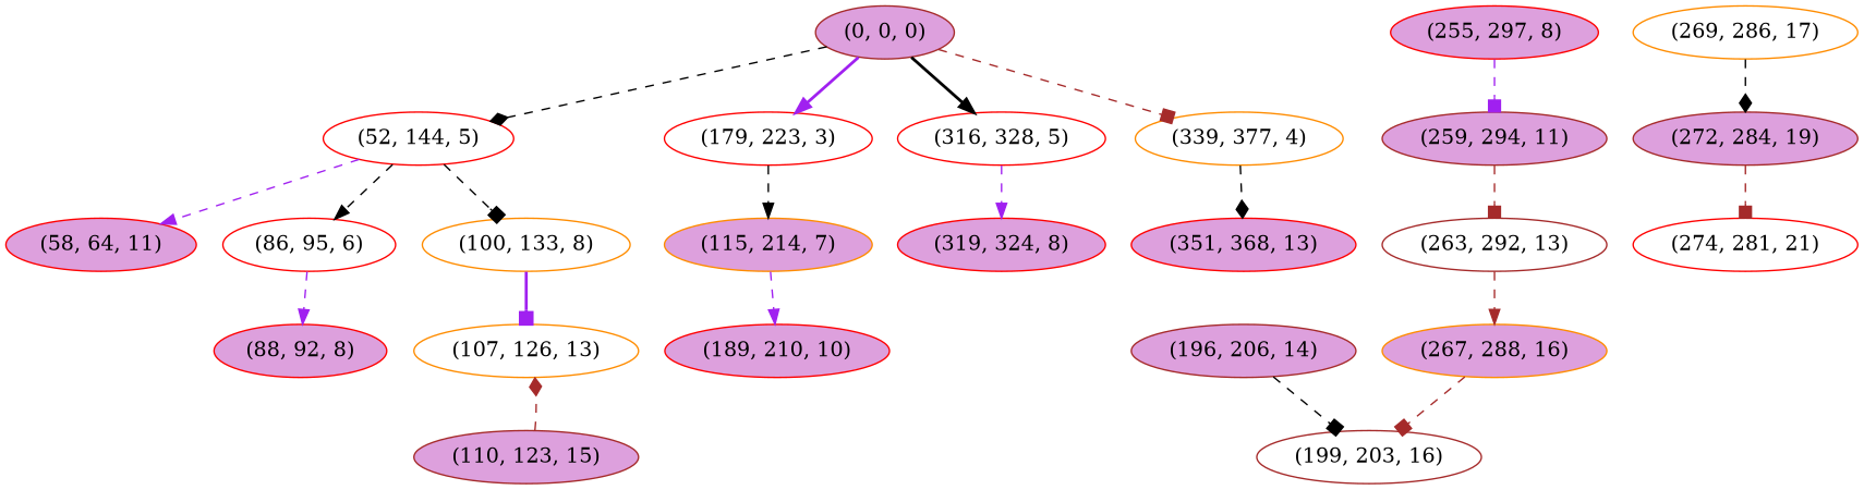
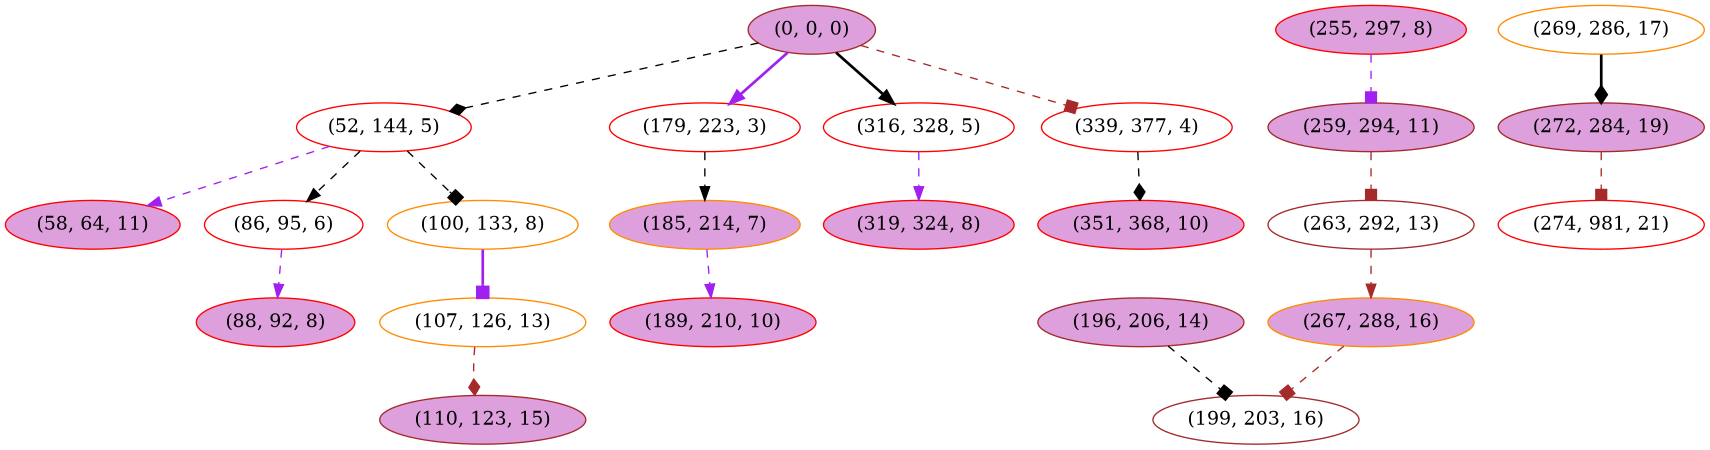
  digraph {
    node [color=red fillcolor=plum style=filled]
    edge [arrowhead=normal color=black style=dashed]
    "(0, 0, 0)" [color=brown]
    "(52, 144, 5)" [fillcolor=white]
    "(179, 223, 3)" [fillcolor=white]
    "(316, 328, 5)" [fillcolor=white]
-   "(339, 377, 4)" [color=darkorange fillcolor=white]
+   "(339, 377, 4)" [fillcolor=white]
    "(58, 64, 11)"
    "(86, 95, 6)" [fillcolor=white]
    "(100, 133, 8)" [color=darkorange fillcolor=white]
-   "(185, 214, 7)" [color=darkorange label="(115, 214, 7)"]
+   "(185, 214, 7)" [color=darkorange]
    "(319, 324, 8)"
-   "(351, 368, 10)" [label="(351, 368, 13)"]
+   "(351, 368, 10)"
    "(88, 92, 8)"
    "(107, 126, 13)" [color=darkorange fillcolor=white]
    "(110, 123, 15)" [color=brown]
    "(189, 210, 10)"
    "(196, 206, 14)" [color=brown]
    "(199, 203, 16)" [color=brown fillcolor=white]
    "(259, 294, 11)" [color=brown]
    "(255, 297, 8)"
    "(263, 292, 13)" [color=brown fillcolor=white]
    "(267, 288, 16)" [color=darkorange]
    "(269, 286, 17)" [color=darkorange fillcolor=white]
    "(272, 284, 19)" [color=brown]
-   "(274, 281, 21)" [fillcolor=white]
+   "(274, 281, 21)" [fillcolor=white label="(274, 981, 21)"]
    "(0, 0, 0)" -> "(52, 144, 5)" [arrowhead=diamond]
    "(0, 0, 0)" -> "(179, 223, 3)" [color=purple style=bold]
    "(0, 0, 0)" -> "(316, 328, 5)" [style=bold]
    "(0, 0, 0)" -> "(339, 377, 4)" [arrowhead=box color=brown]
    "(52, 144, 5)" -> "(58, 64, 11)" [color=purple]
    "(52, 144, 5)" -> "(86, 95, 6)"
    "(52, 144, 5)" -> "(100, 133, 8)" [arrowhead=box]
    "(179, 223, 3)" -> "(185, 214, 7)"
    "(316, 328, 5)" -> "(319, 324, 8)" [color=purple]
    "(339, 377, 4)" -> "(351, 368, 10)" [arrowhead=diamond]
    "(86, 95, 6)" -> "(88, 92, 8)" [color=purple]
    "(100, 133, 8)" -> "(107, 126, 13)" [arrowhead=box color=purple style=bold]
    "(185, 214, 7)" -> "(189, 210, 10)" [color=purple]
-   "(110, 123, 15)" -> "(107, 126, 13)" [arrowhead=diamond color=brown]
+   "(107, 126, 13)" -> "(110, 123, 15)" [arrowhead=diamond color=brown]
    "(196, 206, 14)" -> "(199, 203, 16)" [arrowhead=box]
    "(259, 294, 11)" -> "(263, 292, 13)" [arrowhead=box color=brown]
    "(255, 297, 8)" -> "(259, 294, 11)" [arrowhead=box color=purple]
    "(263, 292, 13)" -> "(267, 288, 16)" [color=brown]
    "(267, 288, 16)" -> "(199, 203, 16)" [arrowhead=box color=brown]
-   "(269, 286, 17)" -> "(272, 284, 19)" [arrowhead=diamond]
+   "(269, 286, 17)" -> "(272, 284, 19)" [arrowhead=diamond style=bold]
    "(272, 284, 19)" -> "(274, 281, 21)" [arrowhead=box color=brown]
  }
